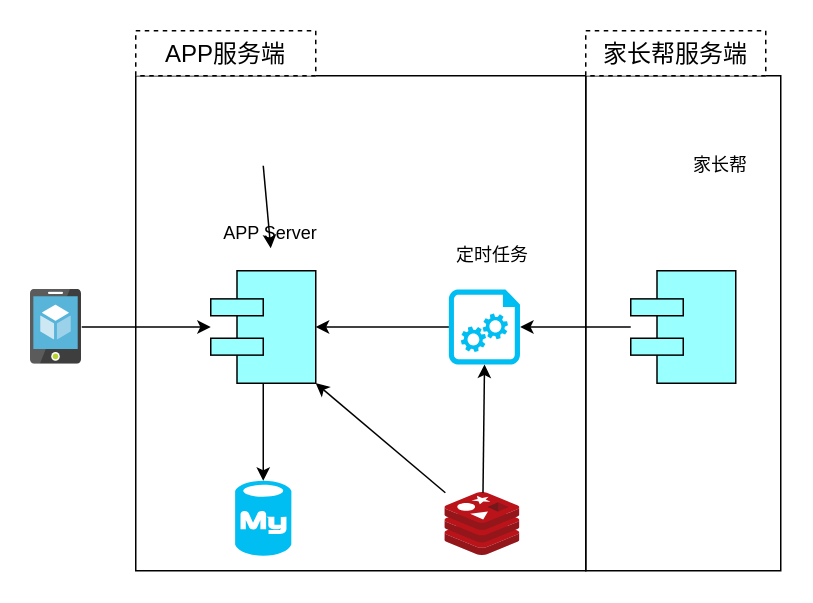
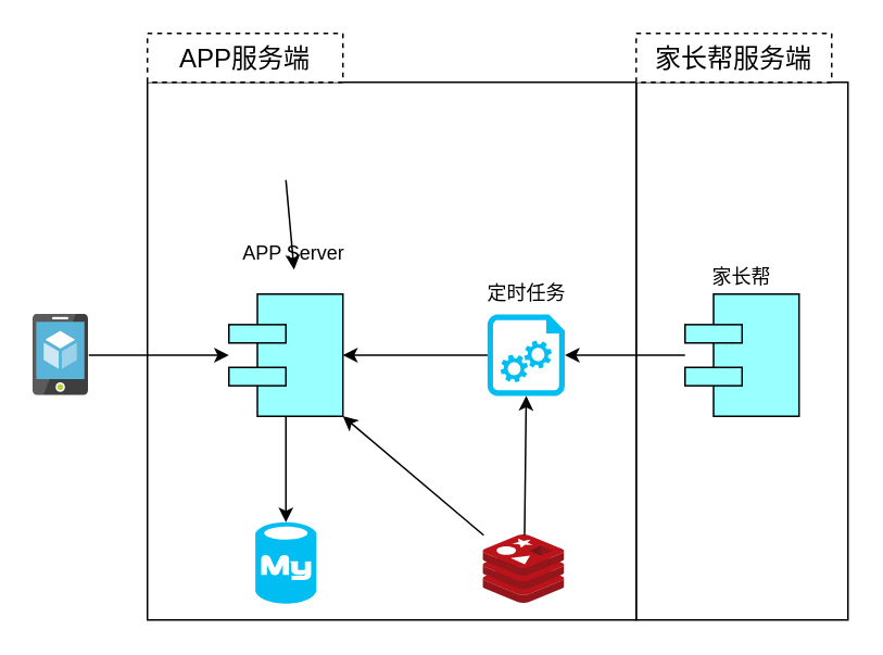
  <mxCell id="0" />
  <mxCell id="1" parent="0" />
  <mxCell id="2" value="" style="rounded=0;whiteSpace=wrap;html=1;" vertex="1" parent="1"><mxGeometry x="390" y="50" width="130" height="330" as="geometry" /></mxCell>
  <mxCell id="3" value="" style="rounded=0;whiteSpace=wrap;html=1;" vertex="1" parent="1"><mxGeometry x="90" y="50" width="300" height="330" as="geometry" /></mxCell>
  <mxCell id="4" value="" style="html=1;outlineConnect=0;whiteSpace=wrap;fillColor=#99ffff;shape=mxgraph.archimate3.component;" vertex="1" parent="1"><mxGeometry x="140" y="180" width="70" height="75" as="geometry" /></mxCell>
  <mxCell id="5" value="" style="aspect=fixed;html=1;points=[];align=center;image;fontSize=12;image=img/lib/mscae/App_Service_Mobile_App.svg;" vertex="1" parent="1"><mxGeometry x="20" y="192.5" width="34" height="50" as="geometry" /></mxCell>
  <mxCell id="6" value="" style="verticalLabelPosition=bottom;html=1;verticalAlign=top;align=center;strokeColor=none;fillColor=#00BEF2;shape=mxgraph.azure.mysql_database;" vertex="1" parent="1"><mxGeometry x="156.25" y="320" width="37.5" height="50" as="geometry" /></mxCell>
  <mxCell id="7" value="" style="aspect=fixed;html=1;points=[];align=center;image;fontSize=12;image=img/lib/mscae/Cache_Redis_Product.svg;" vertex="1" parent="1"><mxGeometry x="296.25" y="328" width="50" height="42" as="geometry" /></mxCell>
  <mxCell id="8" value="" style="verticalLabelPosition=bottom;html=1;verticalAlign=top;align=center;strokeColor=none;fillColor=#00BEF2;shape=mxgraph.azure.startup_task;pointerEvents=1;" vertex="1" parent="1"><mxGeometry x="298.75" y="192.5" width="47.5" height="50" as="geometry" /></mxCell>
  <mxCell id="9" value="" style="html=1;outlineConnect=0;whiteSpace=wrap;fillColor=#99ffff;shape=mxgraph.archimate3.component;" vertex="1" parent="1"><mxGeometry x="420" y="180" width="70" height="75" as="geometry" /></mxCell>
  <mxCell id="10" value="" style="shape=image;html=1;verticalAlign=top;verticalLabelPosition=bottom;labelBackgroundColor=#ffffff;imageAspect=0;aspect=fixed;image=https://cdn3.iconfinder.com/data/icons/document-icons-2/30/647702-excel-128.png" vertex="1" parent="1"><mxGeometry x="150" y="60" width="50" height="50" as="geometry" /></mxCell>
  <mxCell id="11" value="APP Server" style="text;html=1;strokeColor=none;fillColor=none;align=center;verticalAlign=middle;whiteSpace=wrap;rounded=0;" vertex="1" parent="1"><mxGeometry x="145" y="145" width="70" height="20" as="geometry" /></mxCell>
- <mxCell id="12" value="家长帮" style="text;html=1;strokeColor=none;fillColor=none;align=center;verticalAlign=middle;whiteSpace=wrap;rounded=0;" vertex="1" parent="1"><mxGeometry x="445" y="100" width="70" height="20" as="geometry" /></mxCell>
- <mxCell id="13" value="定时任务" style="text;html=1;strokeColor=none;fillColor=none;align=center;verticalAlign=middle;whiteSpace=wrap;rounded=0;" vertex="1" parent="1"><mxGeometry x="292.5" y="160" width="70" height="20" as="geometry" /></mxCell>
+ <mxCell id="12" value="家长帮" style="text;html=1;strokeColor=none;fillColor=none;align=center;verticalAlign=middle;whiteSpace=wrap;rounded=0;" vertex="1" parent="1"><mxGeometry x="420" y="160" width="70" height="20" as="geometry" /></mxCell>
+ <mxCell id="13" value="定时任务" style="text;html=1;strokeColor=none;fillColor=none;align=center;verticalAlign=middle;whiteSpace=wrap;rounded=0;" vertex="1" parent="1"><mxGeometry x="287.5" y="170" width="70" height="20" as="geometry" /></mxCell>
  <mxCell id="14" value="" style="endArrow=classic;html=1;" edge="1" parent="1" source="5" target="4"><mxGeometry width="50" height="50" relative="1" as="geometry"><mxPoint x="190" y="200" as="sourcePoint" /><mxPoint x="240" y="150" as="targetPoint" /></mxGeometry></mxCell>
  <mxCell id="15" value="" style="endArrow=classic;html=1;exitX=0.5;exitY=1;exitDx=0;exitDy=0;entryX=0.5;entryY=1;entryDx=0;entryDy=0;" edge="1" parent="1" source="10" target="11"><mxGeometry width="50" height="50" relative="1" as="geometry"><mxPoint x="190" y="200" as="sourcePoint" /><mxPoint x="240" y="150" as="targetPoint" /></mxGeometry></mxCell>
  <mxCell id="16" value="" style="endArrow=classic;html=1;entryX=0.5;entryY=0;entryDx=0;entryDy=0;entryPerimeter=0;" edge="1" parent="1" source="4" target="6"><mxGeometry width="50" height="50" relative="1" as="geometry"><mxPoint x="179" y="270" as="sourcePoint" /><mxPoint x="240" y="160" as="targetPoint" /></mxGeometry></mxCell>
  <mxCell id="17" value="" style="endArrow=classic;html=1;entryX=1;entryY=0.5;entryDx=0;entryDy=0;entryPerimeter=0;exitX=0;exitY=0.5;exitDx=0;exitDy=0;exitPerimeter=0;" edge="1" parent="1" source="8" target="4"><mxGeometry width="50" height="50" relative="1" as="geometry"><mxPoint x="190" y="190" as="sourcePoint" /><mxPoint x="240" y="140" as="targetPoint" /></mxGeometry></mxCell>
  <mxCell id="18" value="" style="endArrow=classic;html=1;entryX=1;entryY=0.5;entryDx=0;entryDy=0;entryPerimeter=0;" edge="1" parent="1" source="9" target="8"><mxGeometry width="50" height="50" relative="1" as="geometry"><mxPoint x="190" y="190" as="sourcePoint" /><mxPoint x="240" y="140" as="targetPoint" /></mxGeometry></mxCell>
  <mxCell id="19" value="" style="endArrow=classic;html=1;entryX=0.5;entryY=1;entryDx=0;entryDy=0;entryPerimeter=0;" edge="1" parent="1" source="7" target="8"><mxGeometry width="50" height="50" relative="1" as="geometry"><mxPoint x="190" y="180" as="sourcePoint" /><mxPoint x="240" y="130" as="targetPoint" /></mxGeometry></mxCell>
  <mxCell id="20" value="" style="endArrow=classic;html=1;entryX=1;entryY=1;entryDx=0;entryDy=0;entryPerimeter=0;" edge="1" parent="1" source="7" target="4"><mxGeometry width="50" height="50" relative="1" as="geometry"><mxPoint x="190" y="180" as="sourcePoint" /><mxPoint x="240" y="130" as="targetPoint" /></mxGeometry></mxCell>
  <mxCell id="21" value="APP服务端" style="rounded=0;whiteSpace=wrap;html=1;fontSize=16;dashed=1;" vertex="1" parent="1"><mxGeometry x="90" y="20" width="120" height="30" as="geometry" /></mxCell>
  <mxCell id="22" value="家长帮服务端" style="rounded=0;whiteSpace=wrap;html=1;fontSize=16;dashed=1;" vertex="1" parent="1"><mxGeometry x="390" y="20" width="120" height="30" as="geometry" /></mxCell>
